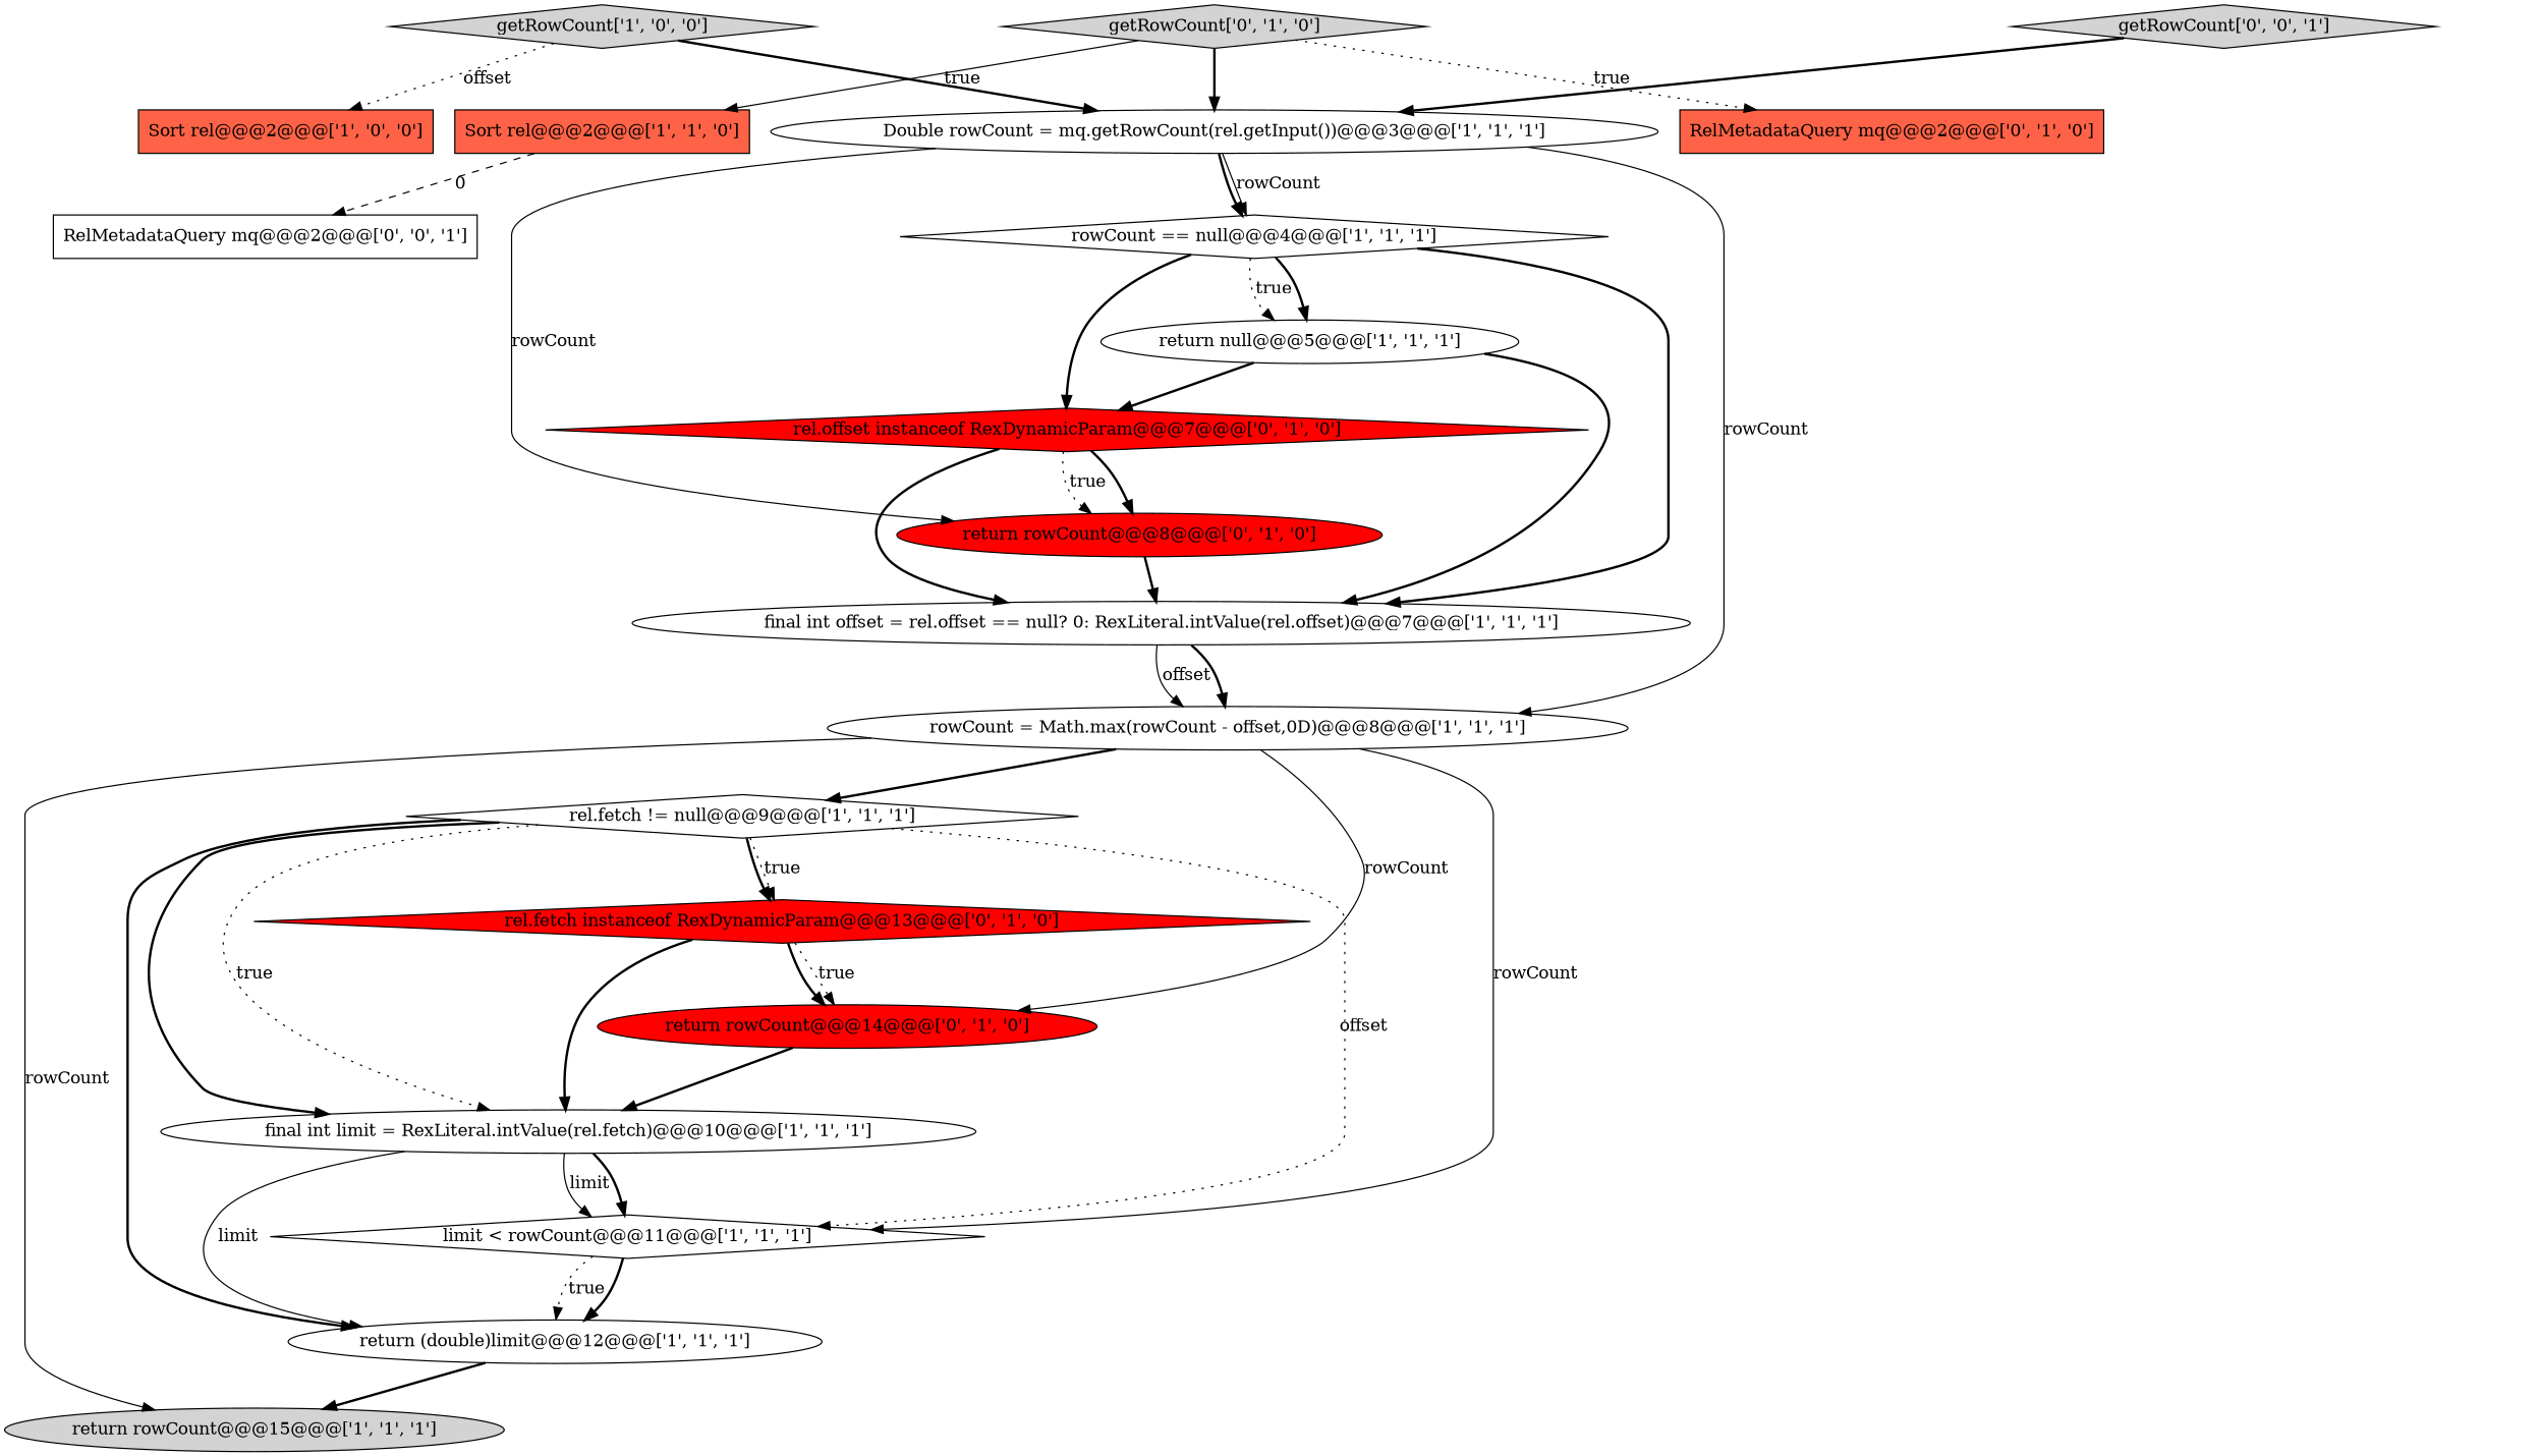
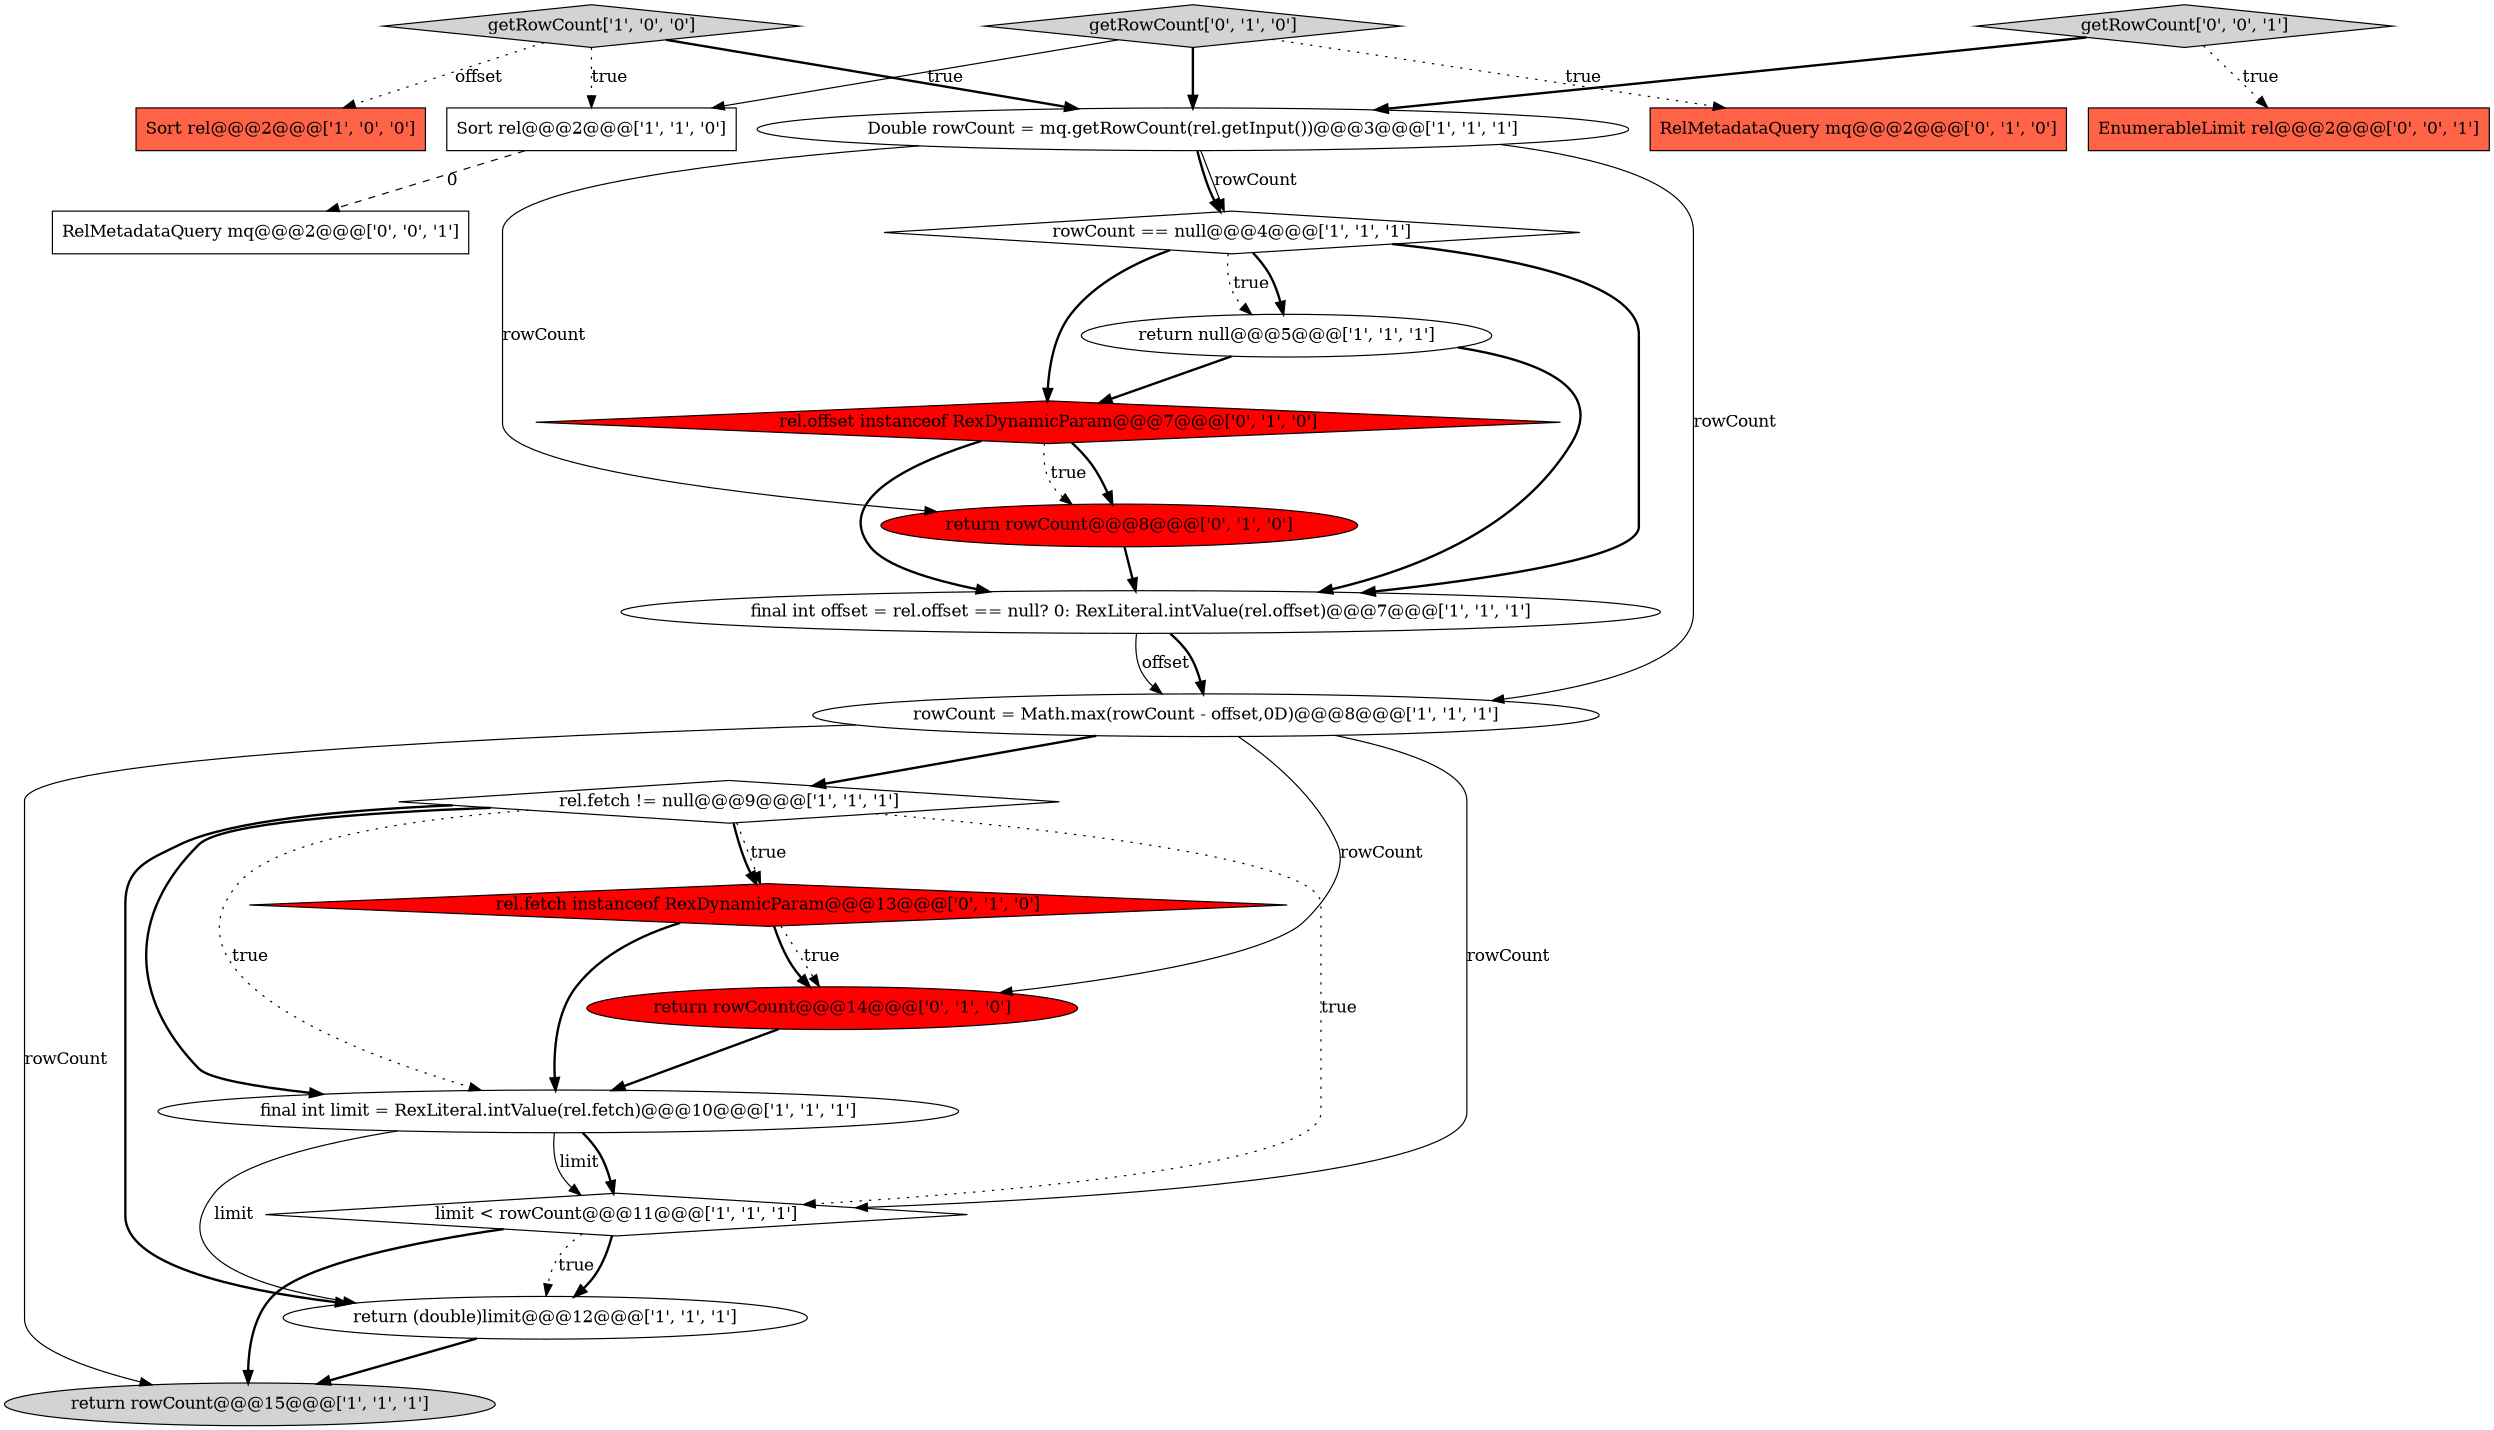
  digraph {
    node [fillcolor=white shape=ellipse style=filled]
    edge [style=bold]
    n1 [label="RelMetadataQuery mq@@@2@@@['0', '0', '1']" shape=box]
    n2 [fillcolor=lightgray label="getRowCount['0', '0', '1']" shape=diamond]
+   n3 [fillcolor=tomato label="EnumerableLimit rel@@@2@@@['0', '0', '1']" shape=box]
    n4 [label="Double rowCount = mq.getRowCount(rel.getInput())@@@3@@@['1', '1', '1']"]
    n5 [fillcolor=red label="return rowCount@@@8@@@['0', '1', '0']"]
    n6 [label="rowCount == null@@@4@@@['1', '1', '1']" shape=diamond]
    n7 [label="rowCount = Math.max(rowCount - offset,0D)@@@8@@@['1', '1', '1']"]
    n8 [fillcolor=lightgray label="getRowCount['1', '0', '0']" shape=diamond]
    n9 [fillcolor=tomato label="Sort rel@@@2@@@['1', '0', '0']" shape=box]
-   n10 [fillcolor=tomato label="Sort rel@@@2@@@['1', '1', '0']" shape=box]
+   n10 [label="Sort rel@@@2@@@['1', '1', '0']" shape=box]
    n11 [label="limit < rowCount@@@11@@@['1', '1', '1']" shape=diamond]
    n12 [label="return (double)limit@@@12@@@['1', '1', '1']"]
    n13 [fillcolor=lightgray label="return rowCount@@@15@@@['1', '1', '1']"]
    n14 [fillcolor=red label="rel.offset instanceof RexDynamicParam@@@7@@@['0', '1', '0']" shape=diamond]
    n15 [label="final int offset = rel.offset == null? 0: RexLiteral.intValue(rel.offset)@@@7@@@['1', '1', '1']"]
    n16 [label="return null@@@5@@@['1', '1', '1']"]
    n17 [fillcolor=lightgray label="getRowCount['0', '1', '0']" shape=diamond]
    n18 [fillcolor=tomato label="RelMetadataQuery mq@@@2@@@['0', '1', '0']" shape=box]
    n19 [fillcolor=red label="rel.fetch instanceof RexDynamicParam@@@13@@@['0', '1', '0']" shape=diamond]
    n20 [label="final int limit = RexLiteral.intValue(rel.fetch)@@@10@@@['1', '1', '1']"]
    n21 [fillcolor=red label="return rowCount@@@14@@@['0', '1', '0']"]
    n22 [label="rel.fetch != null@@@9@@@['1', '1', '1']" shape=diamond]
+   n2 -> n3 [label=true style=dotted]
    n2 -> n4
    n4 -> n5 [label=rowCount style=solid]
    n4 -> n6 [label=rowCount style=solid]
    n4 -> n6
    n4 -> n7 [label=rowCount style=solid]
    n5 -> n15
    n6 -> n14
    n6 -> n15
    n6 -> n16 [label=true style=dotted]
    n6 -> n16
    n7 -> n11 [label=rowCount style=solid]
    n7 -> n13 [label=rowCount style=solid]
    n7 -> n21 [label=rowCount style=solid]
    n7 -> n22
    n8 -> n4
    n8 -> n9 [label=offset style=dotted]
+   n8 -> n10 [label=true style=dotted]
    n10 -> n1 [label=0 style=dashed]
    n11 -> n12 [label=true style=dotted]
    n11 -> n12
+   n11 -> n13
    n12 -> n13
    n14 -> n5
    n14 -> n5 [label=true style=dotted]
    n14 -> n15
    n15 -> n7 [label=offset style=solid]
    n15 -> n7
    n16 -> n14
    n16 -> n15
    n17 -> n4
    n17 -> n10 [label=true style=solid]
    n17 -> n18 [label=true style=dotted]
    n19 -> n20
    n19 -> n21 [label=true style=dotted]
    n19 -> n21
    n20 -> n11 [label=limit style=solid]
    n20 -> n11
    n20 -> n12 [label=limit style=solid]
    n21 -> n20
-   n22 -> n11 [label=offset style=dotted]
+   n22 -> n11 [label=true style=dotted]
    n22 -> n12
    n22 -> n19
    n22 -> n19 [label=true style=dotted]
    n22 -> n20
    n22 -> n20 [label=true style=dotted]
  }
